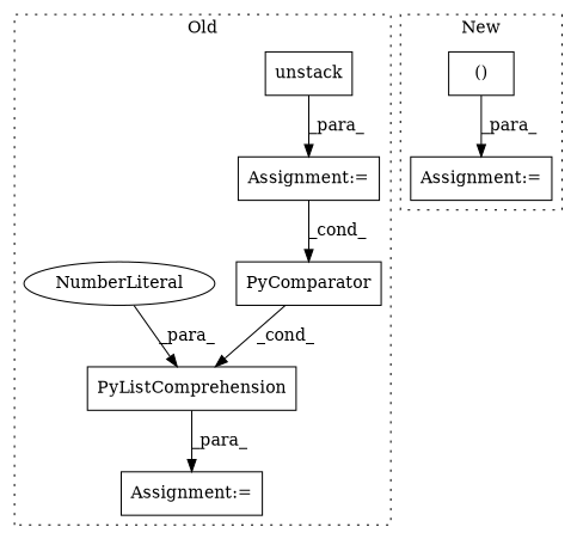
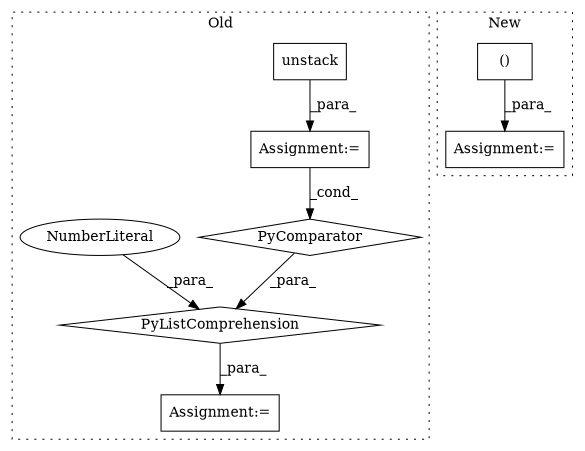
  digraph {
    node [a=7 l=1 s=27900 shape=box]
    n1 [a=32 l="8,1" label=unstack s="27932,27947"]
    n2 [label="Assignment:=" s=28311]
    n3 [l=57 label="Assignment:="]
-   n4 [a=109 l=146 label=PyListComprehension s=27819]
-   n5 [a=113 l=57 label=PyComparator]
+   n4 [a=109 l=146 label=PyListComprehension s=27819 shape=diamond]
+   n5 [a=113 l=57 label=PyComparator shape=diamond]
    n6 [a=34 label=NumberLiteral s=27946 shape=ellipse]
    n7 [a=106 l=87 label="()" s=27211]
    n8 [label="Assignment:=" s=27161]
    subgraph cluster_1 {
      label=Old
      style=dotted
      n1
      n2
      n3
      n4
      n5
      n6
    }
    subgraph cluster_2 {
      label=New
      style=dotted
      n7
      n8
    }
    n1 -> n3 [label=_para_]
    n3 -> n5 [label=_cond_]
    n4 -> n2 [label=_para_]
-   n5 -> n4 [label=_cond_]
+   n5 -> n4 [label=_para_]
    n6 -> n4 [label=_para_]
    n7 -> n8 [label=_para_]
  }
